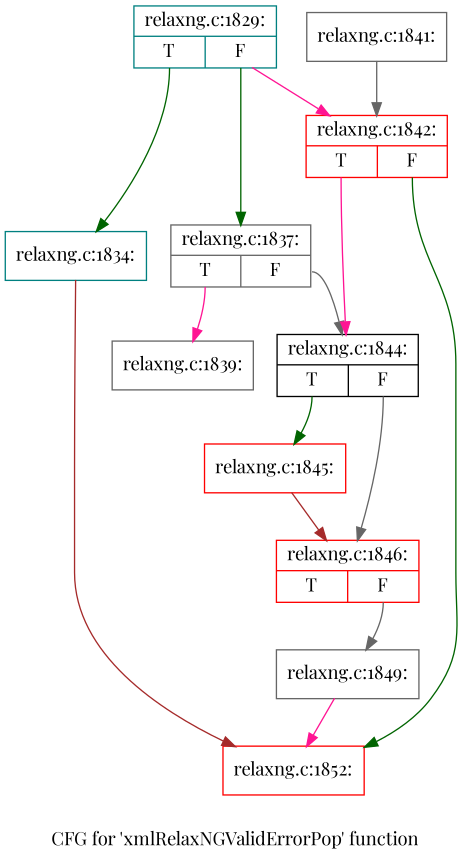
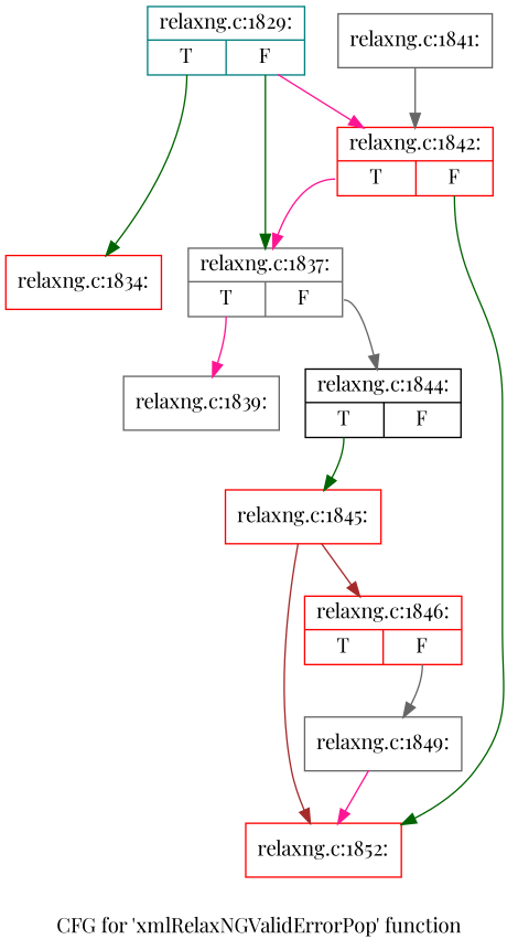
  digraph {
    fontname="Playfair Display"
    label="CFG for 'xmlRelaxNGValidErrorPop' function"
    node [color=gray40 fontname="Playfair Display" shape=record]
    edge [color=darkgreen fontname="Playfair Display"]
    n1 [color=teal label="{relaxng.c:1829:|{<s0>T|<s1>F}}"]
-   n2 [color=teal label="{relaxng.c:1834:}"]
+   n2 [color=red label="{relaxng.c:1834:}"]
    n3 [label="{relaxng.c:1837:|{<s0>T|<s1>F}}"]
    n4 [color=red label="{relaxng.c:1842:|{<s0>T|<s1>F}}"]
    n5 [color=red label="{relaxng.c:1852:}"]
    n6 [label="{relaxng.c:1839:}"]
    n7 [color=black label="{relaxng.c:1844:|{<s0>T|<s1>F}}"]
    n8 [label="{relaxng.c:1841:}"]
    n9 [color=red label="{relaxng.c:1845:}"]
    n10 [color=red label="{relaxng.c:1846:|{<s0>T|<s1>F}}"]
    n11 [label="{relaxng.c:1849:}"]
    n1 -> n2 [tailport=s0]
    n1 -> n3 [tailport=s1]
    n1 -> n4 [color=deeppink]
-   n2 -> n5 [color=brown]
+   n9 -> n5 [color=brown]
    n3 -> n6 [color=deeppink tailport=s0]
    n3 -> n7 [color=gray40 tailport=s1]
    n4 -> n5 [tailport=s1]
-   n4 -> n7 [color=deeppink tailport=s0]
+   n4 -> n3 [color=deeppink tailport=s0]
    n7 -> n9 [tailport=s0]
-   n7 -> n10 [color=gray40 tailport=s1]
    n8 -> n4 [color=gray40]
    n9 -> n10 [color=brown]
    n10 -> n11 [color=gray40 tailport=s1]
    n11 -> n5 [color=deeppink]
  }
